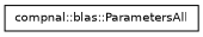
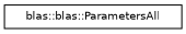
  digraph {
    rankdir=LR
-   n1 [color=black fillcolor=white fontname=Helvetica fontsize=10 height=0.2 label="compnal::blas::ParametersAll" shape=record style=filled width=0.4]
+   n1 [color=black fillcolor=white fontname=Helvetica fontsize=10 height=0.2 label="blas::blas::ParametersAll" shape=record style=filled width=0.4]
  }
